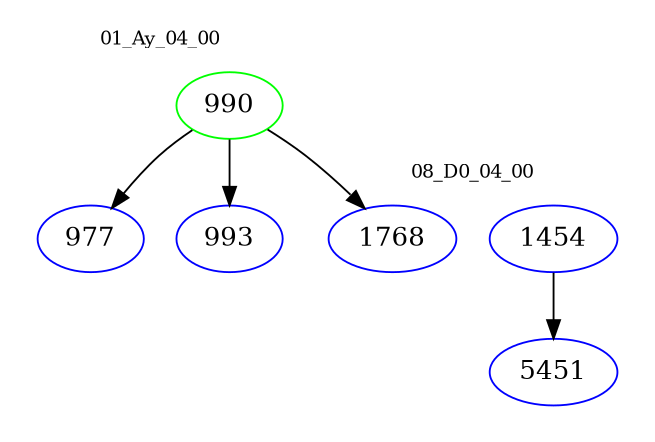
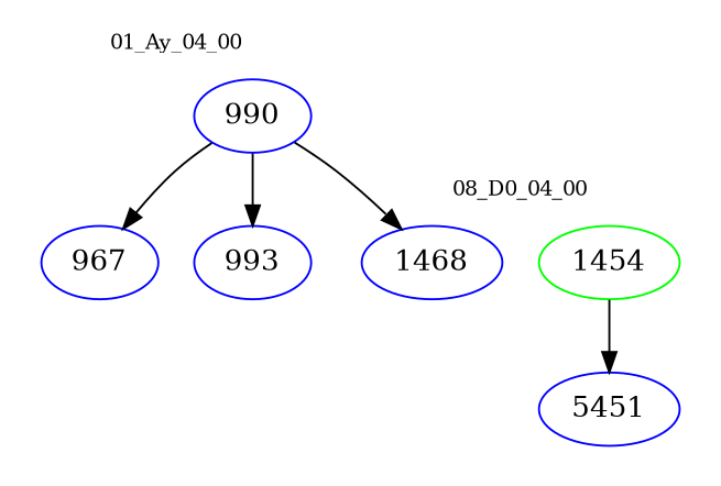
  digraph {
    node [color=blue]
    edge [color=black]
-   n1 [color=green label=990]
-   n2 [label=977]
+   n1 [label=990]
+   n2 [label=967]
    n3 [label=993]
-   n4 [label=1454]
+   n4 [color=green label=1454]
    n5 [label=5451]
-   n6 [label=1768]
+   n6 [label=1468]
    subgraph cluster_1 {
      color=white
      fontsize=10
      label="01_Ay_04_00"
      n1
      n2
      n3
    }
    subgraph cluster_2 {
      color=white
      fontsize=10
      label="08_D0_04_00"
      n4
      n5
      n6
    }
    n1 -> n2
    n1 -> n3
    n1 -> n6
    n4 -> n5
  }
